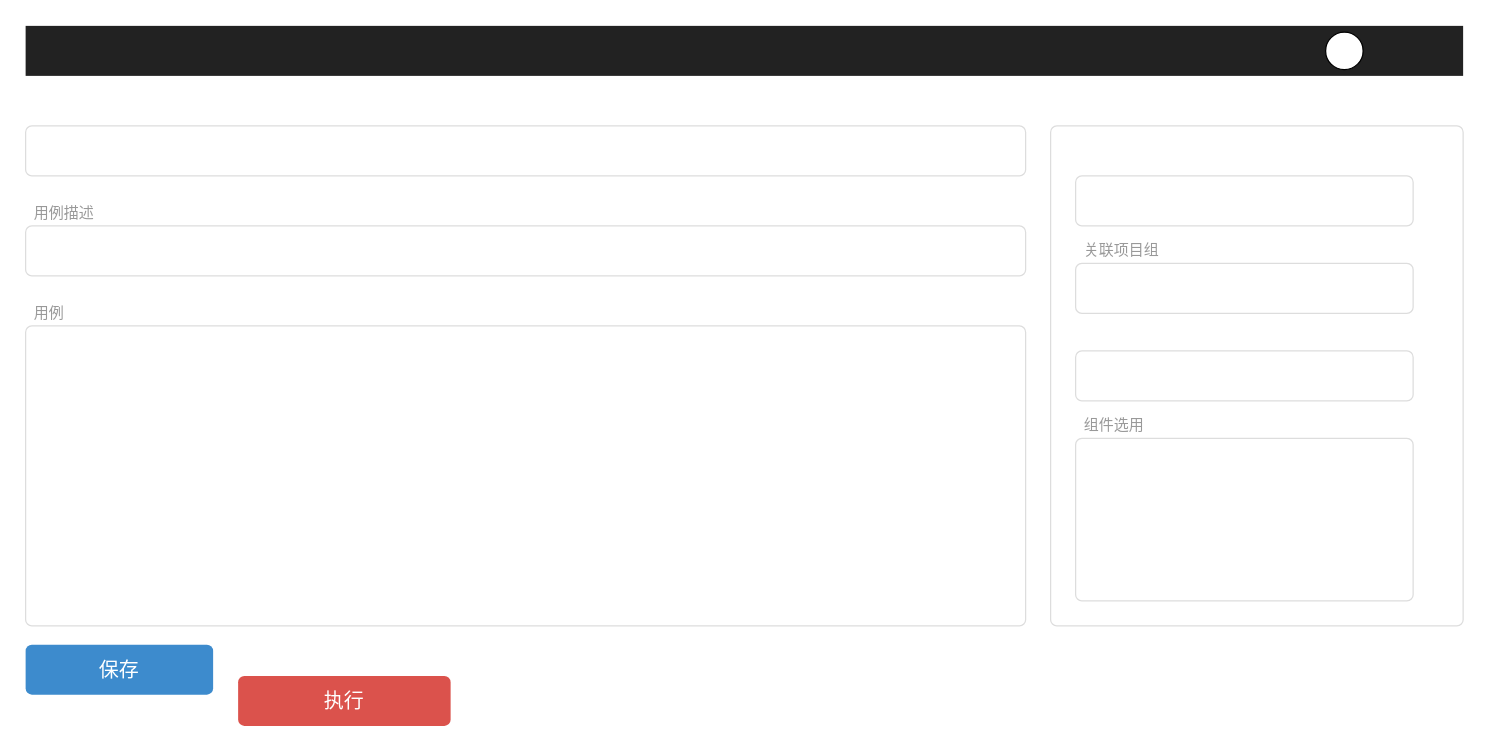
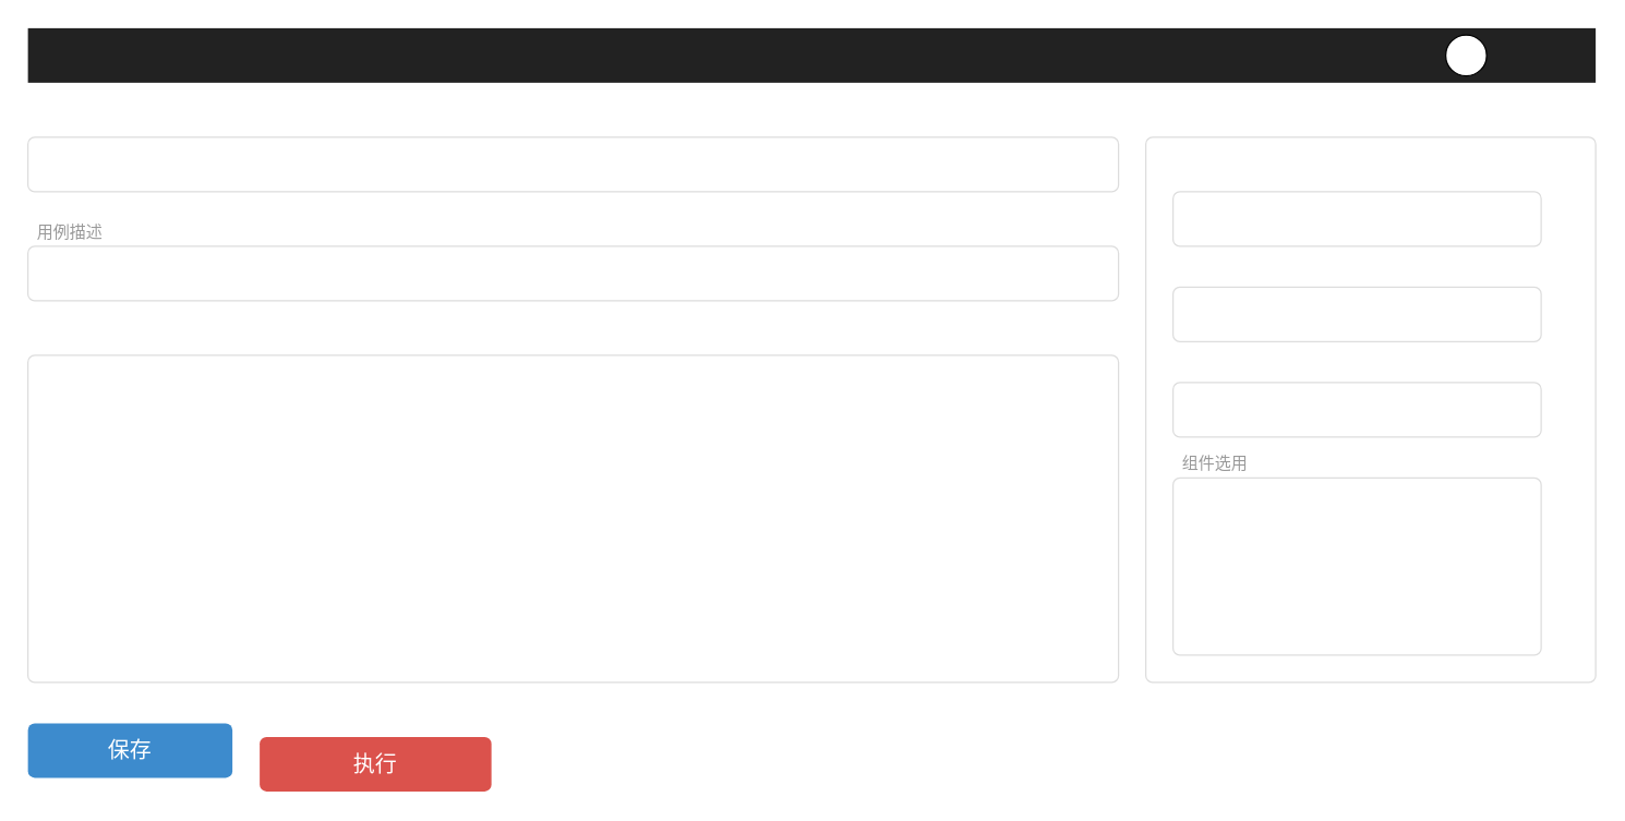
  <mxCell id="0" style=";html=1;" />
  <mxCell id="1" style=";html=1;" parent="0" />
  <mxCell id="2" value="" style="html=1;shadow=0;dashed=0;shape=mxgraph.bootstrap.rect;fillColor=#222222;strokeColor=none;whiteSpace=wrap;rounded=0;fontSize=12;fontColor=#000000;align=center;" parent="1" vertex="1"><mxGeometry x="20" y="20" width="1150" height="40" as="geometry" /></mxCell>
  <mxCell id="3" value="" style="html=1;shadow=0;dashed=0;shape=mxgraph.bootstrap.rrect;rSize=5;strokeColor=#dddddd;rounded=0;fontSize=12;align=center;" parent="1" vertex="1"><mxGeometry x="840" y="100" width="330" height="400" as="geometry" /></mxCell>
  <mxCell id="4" value="" style="html=1;shadow=0;dashed=0;shape=mxgraph.bootstrap.rrect;rSize=5;strokeColor=#dddddd;;align=left;spacingLeft=10;fontSize=16;whiteSpace=wrap;rounded=0;" parent="1" vertex="1"><mxGeometry x="20" y="100" width="800" height="40" as="geometry" /></mxCell>
  <mxCell id="5" value="用例描述" style="html=1;shadow=0;dashed=0;shape=mxgraph.bootstrap.rect;strokeColor=none;fillColor=none;fontColor=#999999;align=left;spacingLeft=5;whiteSpace=wrap;rounded=0;" parent="1" vertex="1"><mxGeometry x="20" y="160" width="200" height="20" as="geometry" /></mxCell>
  <mxCell id="6" value="" style="html=1;shadow=0;dashed=0;shape=mxgraph.bootstrap.rrect;rSize=5;strokeColor=#dddddd;align=left;spacingLeft=10;fontSize=16;whiteSpace=wrap;rounded=0;" parent="1" vertex="1"><mxGeometry x="20" y="180" width="800" height="40" as="geometry" /></mxCell>
- <mxCell id="7" value="用例" style="html=1;shadow=0;dashed=0;shape=mxgraph.bootstrap.rect;strokeColor=none;fillColor=none;fontColor=#999999;align=left;spacingLeft=5;whiteSpace=wrap;rounded=0;" parent="1" vertex="1"><mxGeometry x="20" y="240" width="200" height="20" as="geometry" /></mxCell>
  <mxCell id="8" value="" style="html=1;shadow=0;dashed=0;shape=mxgraph.bootstrap.rrect;rSize=5;fontSize=12;strokeColor=#dddddd;align=left;spacing=10;verticalAlign=top;whiteSpace=wrap;rounded=0;" parent="1" vertex="1"><mxGeometry x="20" y="260" width="800" height="240" as="geometry" /></mxCell>
- <mxCell id="9" value="保存" style="html=1;shadow=0;dashed=0;shape=mxgraph.bootstrap.rrect;align=center;rSize=5;strokeColor=none;fillColor=#3D8BCD;fontColor=#ffffff;fontSize=16;whiteSpace=wrap;rounded=0;" parent="1" vertex="1"><mxGeometry x="20" y="515" width="150" height="40" as="geometry" /></mxCell>
+ <mxCell id="9" value="保存" style="html=1;shadow=0;dashed=0;shape=mxgraph.bootstrap.rrect;align=center;rSize=5;strokeColor=none;fillColor=#3D8BCD;fontColor=#ffffff;fontSize=16;whiteSpace=wrap;rounded=0;" parent="1" vertex="1"><mxGeometry x="20" y="530" width="150" height="40" as="geometry" /></mxCell>
  <mxCell id="10" value="执行" style="html=1;shadow=0;dashed=0;shape=mxgraph.bootstrap.rrect;align=center;rSize=5;strokeColor=none;fillColor=#DB524C;fontColor=#ffffff;fontSize=16;whiteSpace=wrap;rounded=0;" parent="1" vertex="1"><mxGeometry x="190" y="540" width="170" height="40" as="geometry" /></mxCell>
  <mxCell id="11" value="" style="html=1;shadow=0;dashed=0;shape=mxgraph.bootstrap.rrect;rSize=5;strokeColor=#dddddd;;align=left;spacingLeft=10;fontSize=16;whiteSpace=wrap;rounded=0;" parent="1" vertex="1"><mxGeometry x="860" y="140" width="270" height="40" as="geometry" /></mxCell>
- <mxCell id="12" value="关联项目组" style="html=1;shadow=0;dashed=0;shape=mxgraph.bootstrap.rect;strokeColor=none;fillColor=none;fontColor=#999999;align=left;spacingLeft=5;whiteSpace=wrap;rounded=0;" parent="1" vertex="1"><mxGeometry x="860" y="190" width="200" height="20" as="geometry" /></mxCell>
  <mxCell id="13" value="" style="html=1;shadow=0;dashed=0;shape=mxgraph.bootstrap.rrect;rSize=5;strokeColor=#dddddd;;align=left;spacingLeft=10;fontSize=16;whiteSpace=wrap;rounded=0;" parent="1" vertex="1"><mxGeometry x="860" y="210" width="270" height="40" as="geometry" /></mxCell>
  <mxCell id="14" value="" style="html=1;shadow=0;dashed=0;shape=mxgraph.bootstrap.rrect;rSize=5;strokeColor=#dddddd;;align=left;spacingLeft=10;fontSize=16;whiteSpace=wrap;rounded=0;" parent="1" vertex="1"><mxGeometry x="860" y="280" width="270" height="40" as="geometry" /></mxCell>
  <mxCell id="15" value="组件选用" style="html=1;shadow=0;dashed=0;shape=mxgraph.bootstrap.rect;strokeColor=none;fillColor=none;fontColor=#999999;align=left;spacingLeft=5;whiteSpace=wrap;rounded=0;" parent="1" vertex="1"><mxGeometry x="860" y="330" width="200" height="20" as="geometry" /></mxCell>
  <mxCell id="16" value="" style="html=1;shadow=0;dashed=0;shape=mxgraph.bootstrap.rrect;rSize=5;strokeColor=#dddddd;;align=left;spacingLeft=10;fontSize=16;whiteSpace=wrap;rounded=0;" parent="1" vertex="1"><mxGeometry x="860" y="350" width="270" height="130" as="geometry" /></mxCell>
  <mxCell id="17" value="" style="ellipse;whiteSpace=wrap;html=1;aspect=fixed;" parent="1" vertex="1"><mxGeometry x="1060" y="25" width="30" height="30" as="geometry" /></mxCell>
